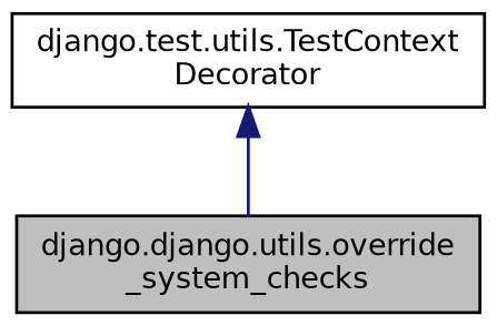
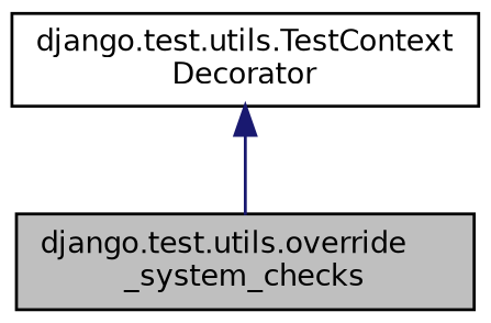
  digraph {
    node [color=black fontname=Helvetica fontsize=10 shape=record style=filled]
-   n1 [fillcolor=grey75 fontcolor=black height=0.2 label="django.django.utils.override\l_system_checks" width=0.4]
+   n1 [fillcolor=grey75 fontcolor=black height=0.2 label="django.test.utils.override\l_system_checks" width=0.4]
    n2 [fillcolor=white height=0.2 label="django.test.utils.TestContext\lDecorator" width=0.4]
    n2 -> n1 [color=midnightblue dir=back fontname=Helvetica fontsize=10 labelfontname=Helvetica labelfontsize=10 style=solid]
  }
